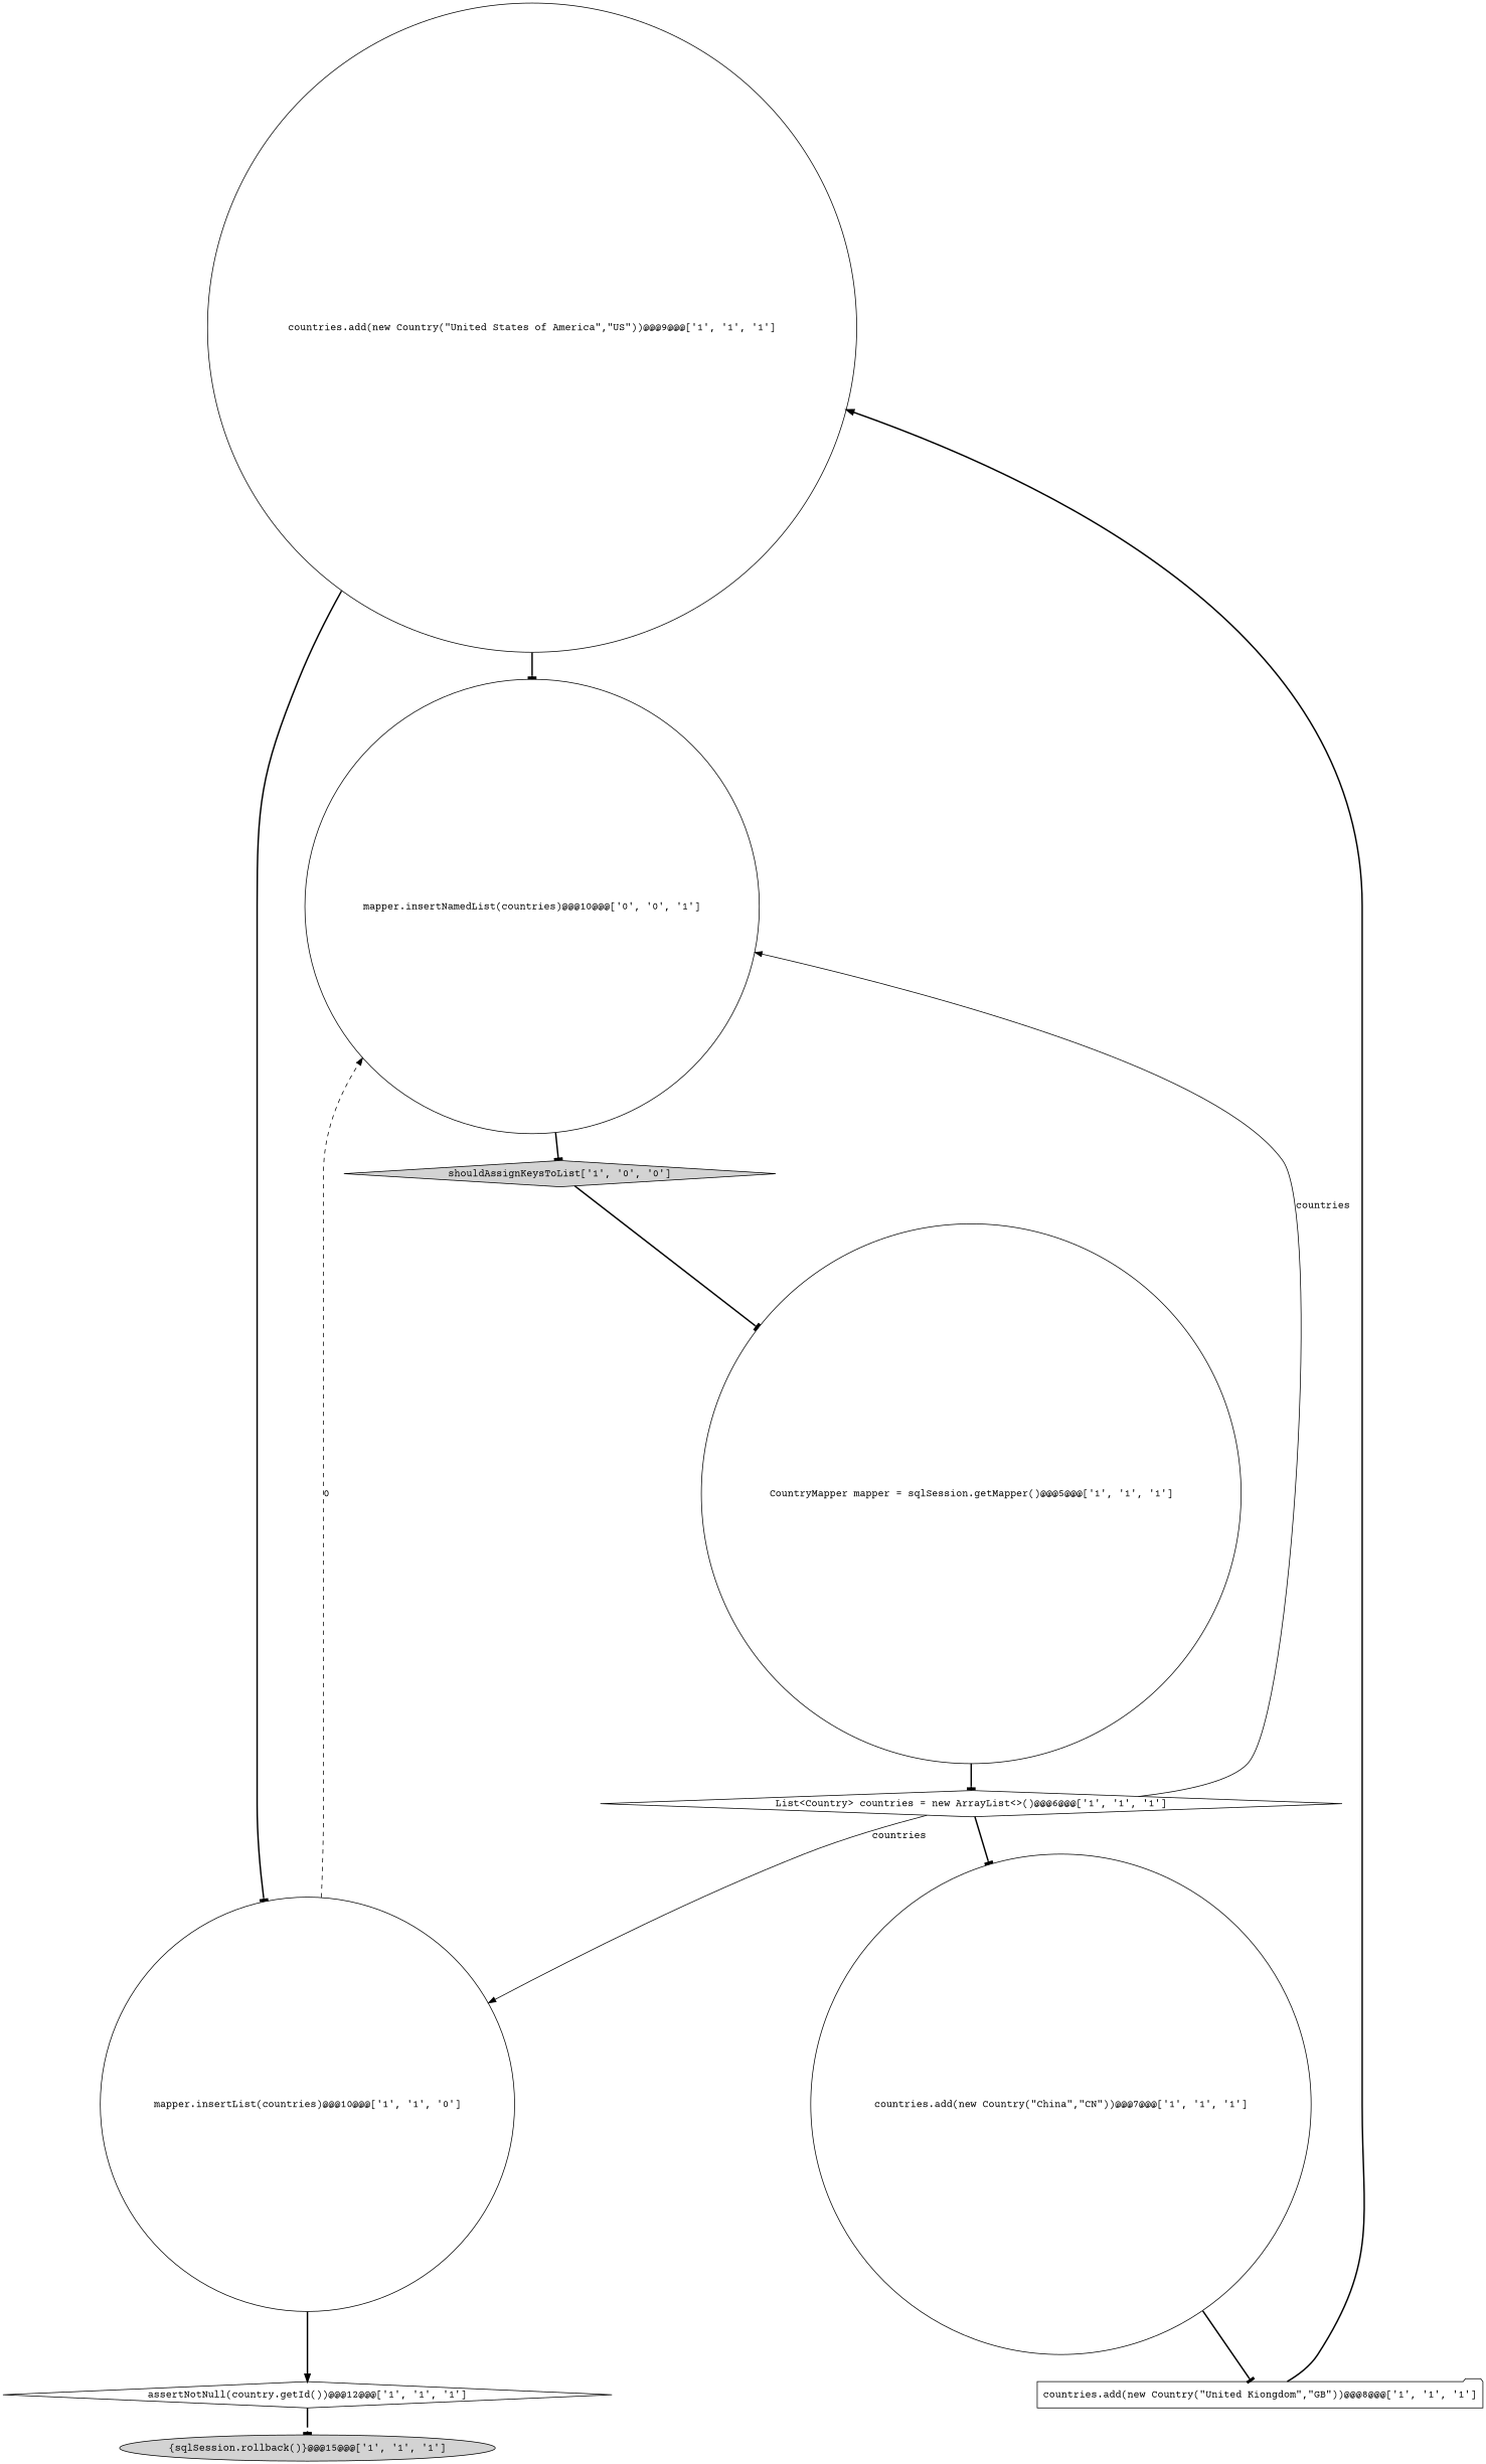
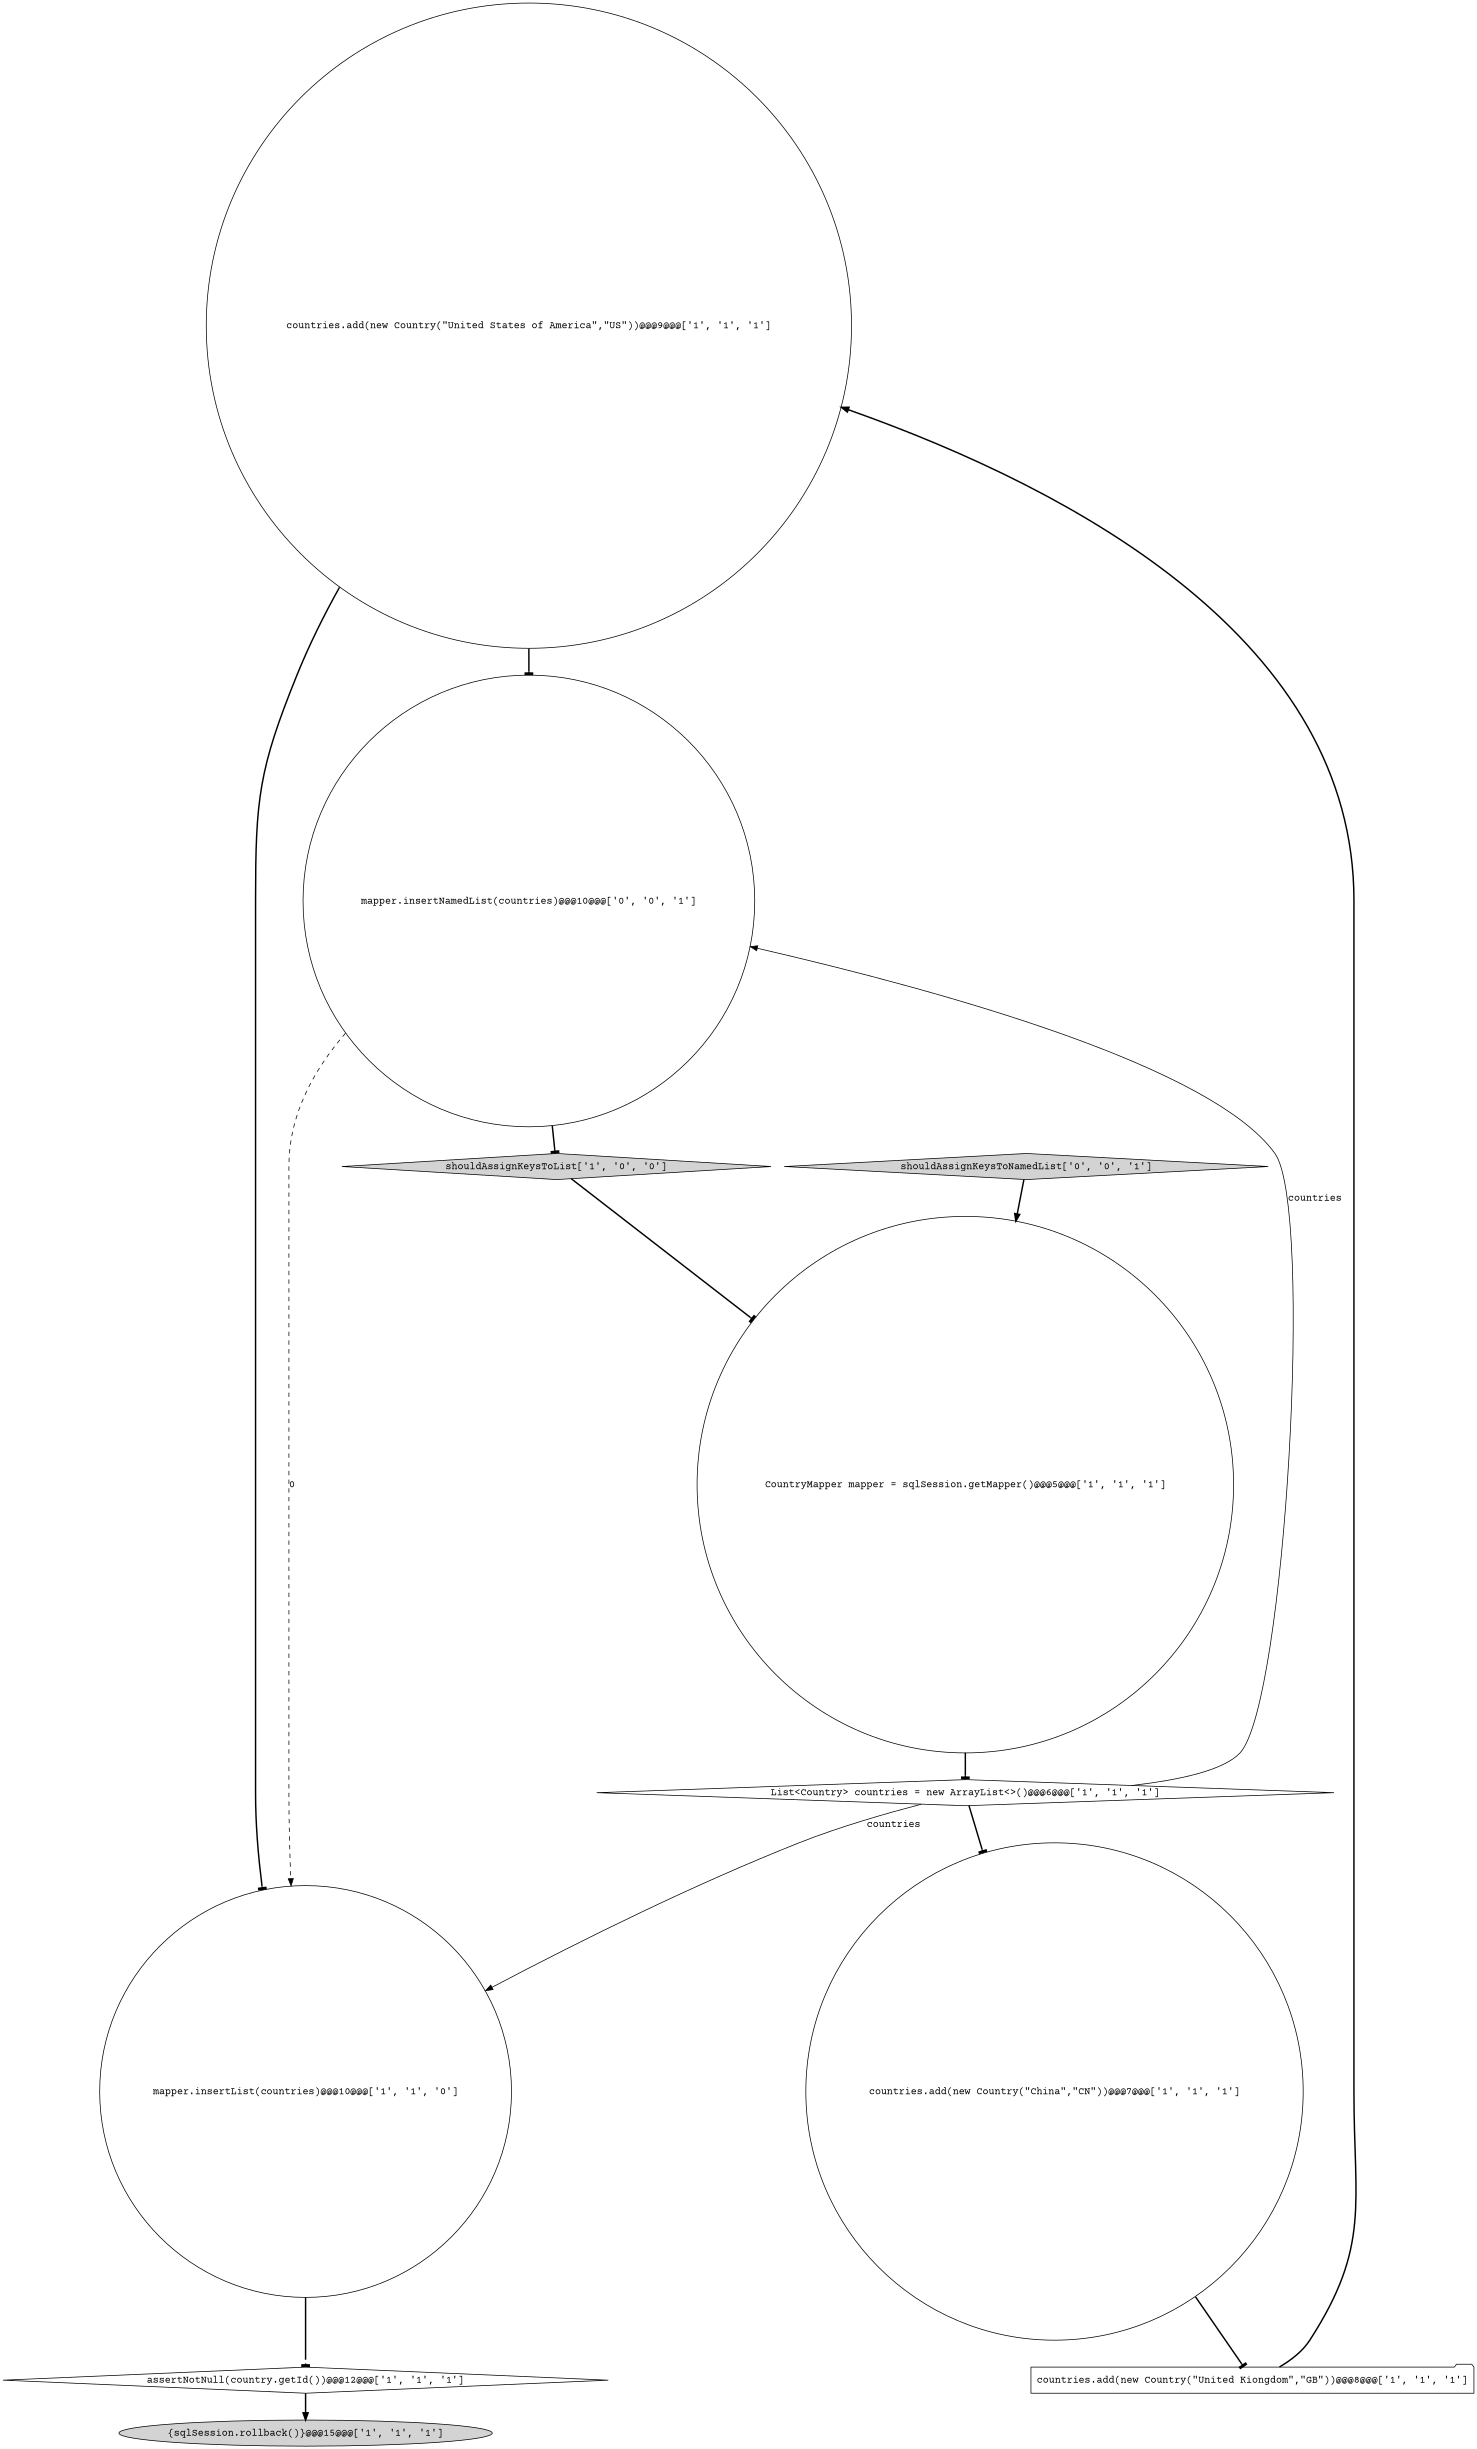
  digraph {
    fontname="Courier Prime"
    node [fillcolor=white fontname="Courier Prime" shape=circle style=filled]
    edge [arrowhead=tee fontname="Courier Prime" style=bold]
    n1 [label="countries.add(new Country(\"United States of America\",\"US\"))@@@9@@@['1', '1', '1']"]
    n2 [label="mapper.insertNamedList(countries)@@@10@@@['0', '0', '1']"]
    n3 [label="mapper.insertList(countries)@@@10@@@['1', '1', '0']"]
    n4 [fillcolor=lightgray label="shouldAssignKeysToList['1', '0', '0']" shape=diamond]
    n5 [label="assertNotNull(country.getId())@@@12@@@['1', '1', '1']" shape=diamond]
    n6 [label="countries.add(new Country(\"China\",\"CN\"))@@@7@@@['1', '1', '1']"]
    n7 [label="countries.add(new Country(\"United Kiongdom\",\"GB\"))@@@8@@@['1', '1', '1']" shape=folder]
    n8 [label="CountryMapper mapper = sqlSession.getMapper()@@@5@@@['1', '1', '1']"]
    n9 [label="List<Country> countries = new ArrayList<>()@@@6@@@['1', '1', '1']" shape=diamond]
    n10 [fillcolor=lightgray label="{sqlSession.rollback()}@@@15@@@['1', '1', '1']" shape=ellipse]
+   n11 [fillcolor=lightgray label="shouldAssignKeysToNamedList['0', '0', '1']" shape=diamond]
    n1 -> n2
    n1 -> n3
    n2 -> n4
-   n3 -> n2 [arrowhead=normal label=0 style=dashed]
-   n3 -> n5 [arrowhead=normal]
+   n2 -> n3 [arrowhead=normal label=0 style=dashed]
+   n3 -> n5
    n4 -> n8
-   n5 -> n10
+   n5 -> n10 [arrowhead=normal]
    n6 -> n7
    n7 -> n1 [arrowhead=normal]
    n8 -> n9
    n9 -> n2 [arrowhead=normal label=countries style=solid]
    n9 -> n3 [arrowhead=normal label=countries style=solid]
    n9 -> n6
+   n11 -> n8 [arrowhead=normal]
  }
